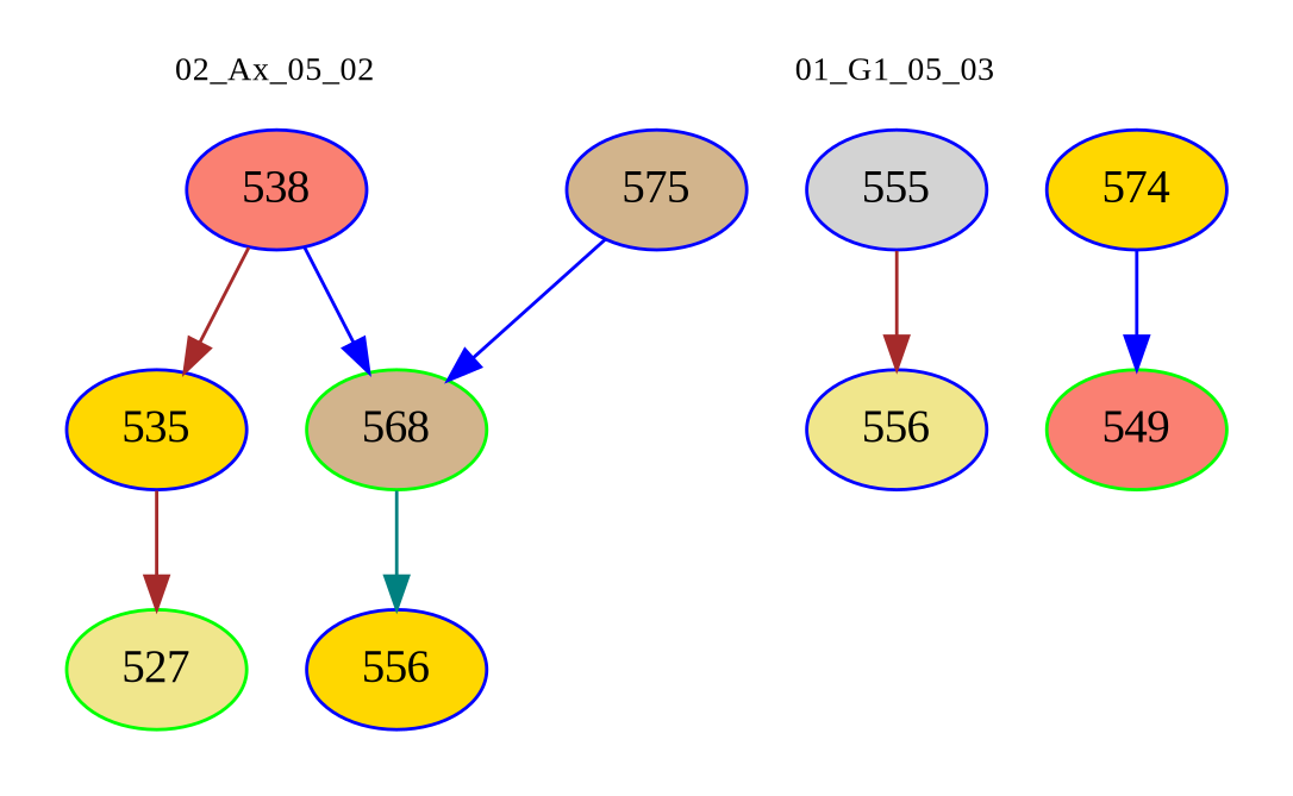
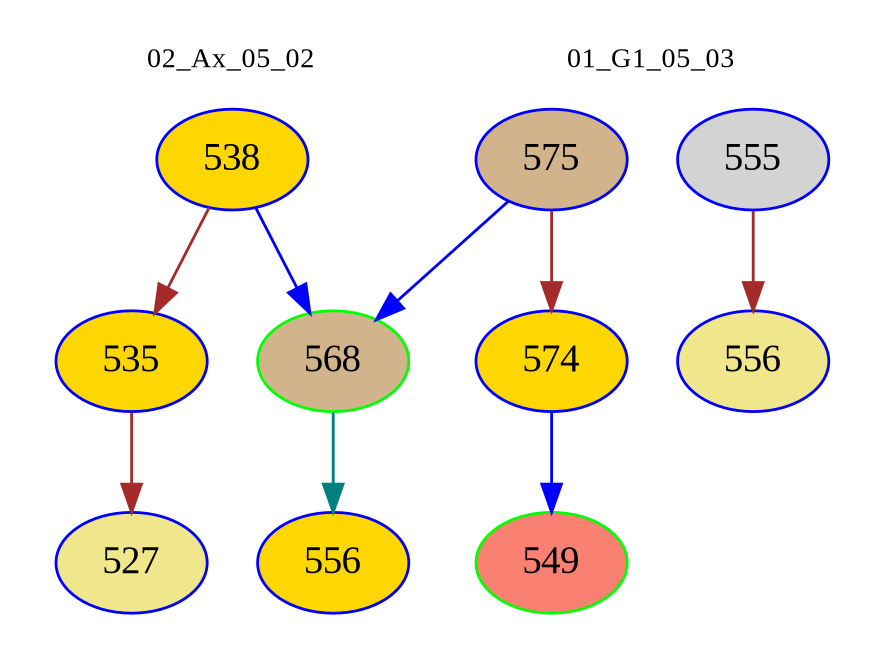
  digraph {
    fontname="Liberation Serif"
    node [color=blue fillcolor=gold fontname="Liberation Serif" style=filled]
    edge [color=brown fontname="Liberation Serif"]
-   n1 [fillcolor=salmon label=538]
+   n1 [label=538]
    n2 [label=535]
    n3 [color=green fillcolor=tan label=568]
-   n4 [color=green fillcolor=khaki label=527]
+   n4 [fillcolor=khaki label=527]
    n5 [label=556]
    n6 [fillcolor=tan label=575]
    n7 [label=574]
    n8 [fillcolor=lightgrey label=555]
    n9 [color=green fillcolor=salmon label=549]
    n10 [fillcolor=khaki label=556]
    subgraph cluster_1 {
      color=white
      fontsize=10
      label="02_Ax_05_02"
      n1
      n2
      n3
      n4
      n5
    }
    subgraph cluster_2 {
      color=white
      fontsize=10
      label="01_G1_05_03"
      n6
      n7
      n8
      n9
      n10
    }
    n1 -> n2
    n1 -> n3 [color=blue]
    n2 -> n4
    n3 -> n5 [color=teal]
    n6 -> n3 [color=blue]
+   n6 -> n7
    n7 -> n9 [color=blue]
    n8 -> n10
  }
